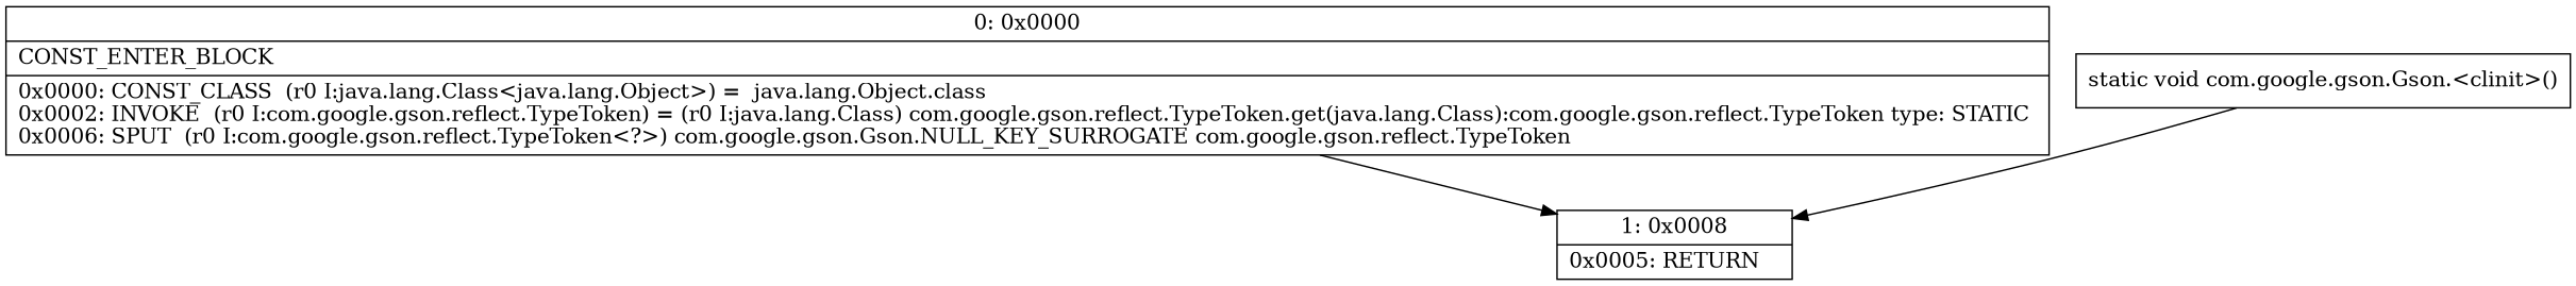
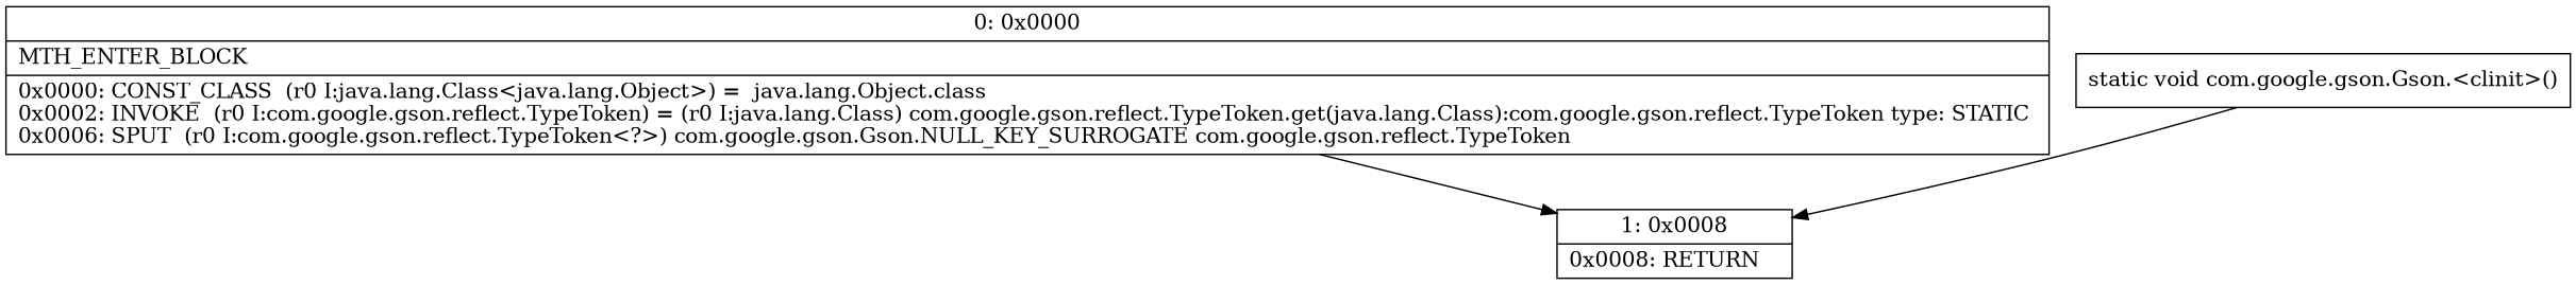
  digraph {
    node [shape=record]
-   n1 [label="{0\:\ 0x0000|CONST_ENTER_BLOCK\l|0x0000: CONST_CLASS  (r0 I:java.lang.Class\<java.lang.Object\>) =  java.lang.Object.class \l0x0002: INVOKE  (r0 I:com.google.gson.reflect.TypeToken) = (r0 I:java.lang.Class) com.google.gson.reflect.TypeToken.get(java.lang.Class):com.google.gson.reflect.TypeToken type: STATIC \l0x0006: SPUT  (r0 I:com.google.gson.reflect.TypeToken\<?\>) com.google.gson.Gson.NULL_KEY_SURROGATE com.google.gson.reflect.TypeToken \l}"]
-   n2 [label="{1\:\ 0x0008|0x0005: RETURN   \l}"]
+   n1 [label="{0\:\ 0x0000|MTH_ENTER_BLOCK\l|0x0000: CONST_CLASS  (r0 I:java.lang.Class\<java.lang.Object\>) =  java.lang.Object.class \l0x0002: INVOKE  (r0 I:com.google.gson.reflect.TypeToken) = (r0 I:java.lang.Class) com.google.gson.reflect.TypeToken.get(java.lang.Class):com.google.gson.reflect.TypeToken type: STATIC \l0x0006: SPUT  (r0 I:com.google.gson.reflect.TypeToken\<?\>) com.google.gson.Gson.NULL_KEY_SURROGATE com.google.gson.reflect.TypeToken \l}"]
+   n2 [label="{1\:\ 0x0008|0x0008: RETURN   \l}"]
    n3 [label="{static void com.google.gson.Gson.\<clinit\>() }"]
    n1 -> n2
    n3 -> n2
  }
